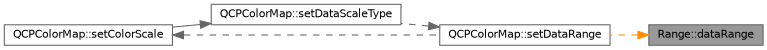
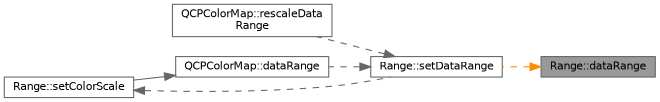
  digraph {
    rankdir=RL
    node [color=grey40 fillcolor=white fontname=Helvetica fontsize=10 shape=box style=filled]
    edge [color=gray40 dir=back fontname=Helvetica fontsize=10 labelfontname=Helvetica labelfontsize=10 style=dashed]
    n1 [color=gray40 fillcolor=grey60 fontcolor=black height=0.2 label="Range::dataRange" width=0.4]
-   n2 [height=0.2 label="QCPColorMap::setDataRange" width=0.4]
-   n4 [height=0.2 label="QCPColorMap::setDataScaleType" width=0.4]
-   n5 [height=0.2 label="QCPColorMap::setColorScale" width=0.4]
+   n2 [height=0.2 label="Range::setDataRange" width=0.4]
+   n3 [height=0.2 label="QCPColorMap::rescaleData\lRange" width=0.4]
+   n4 [height=0.2 label="QCPColorMap::dataRange" width=0.4]
+   n5 [height=0.2 label="Range::setColorScale" width=0.4]
    n1 -> n2 [color=darkorange]
+   n2 -> n3
    n2 -> n4
    n4 -> n5 [style=solid]
    n5 -> n2
  }
